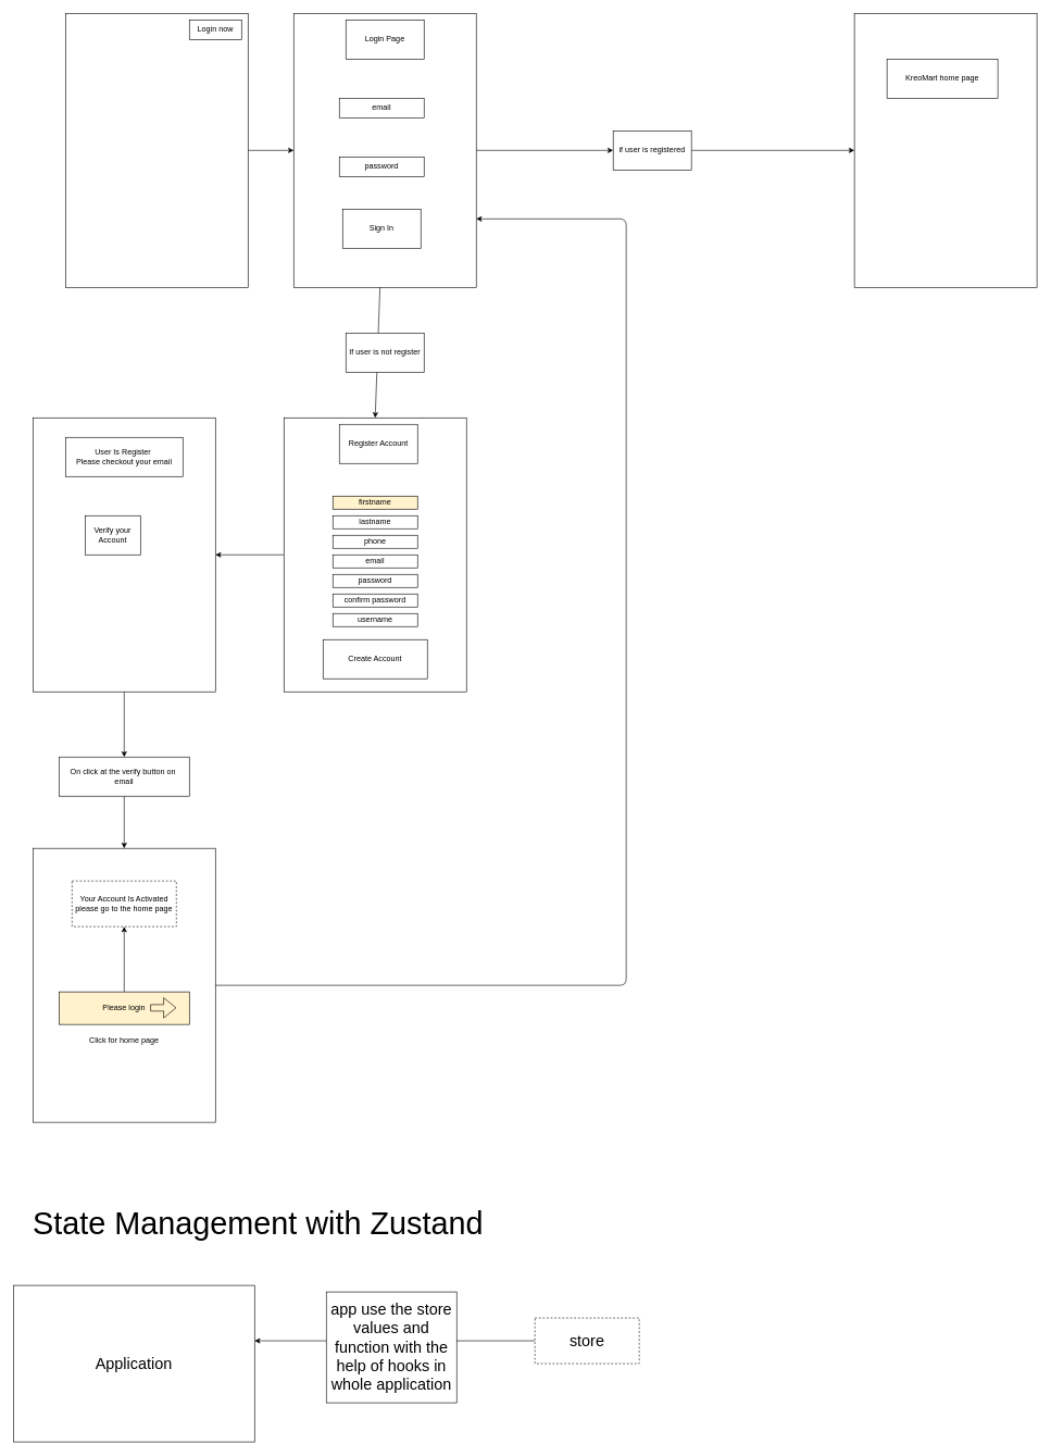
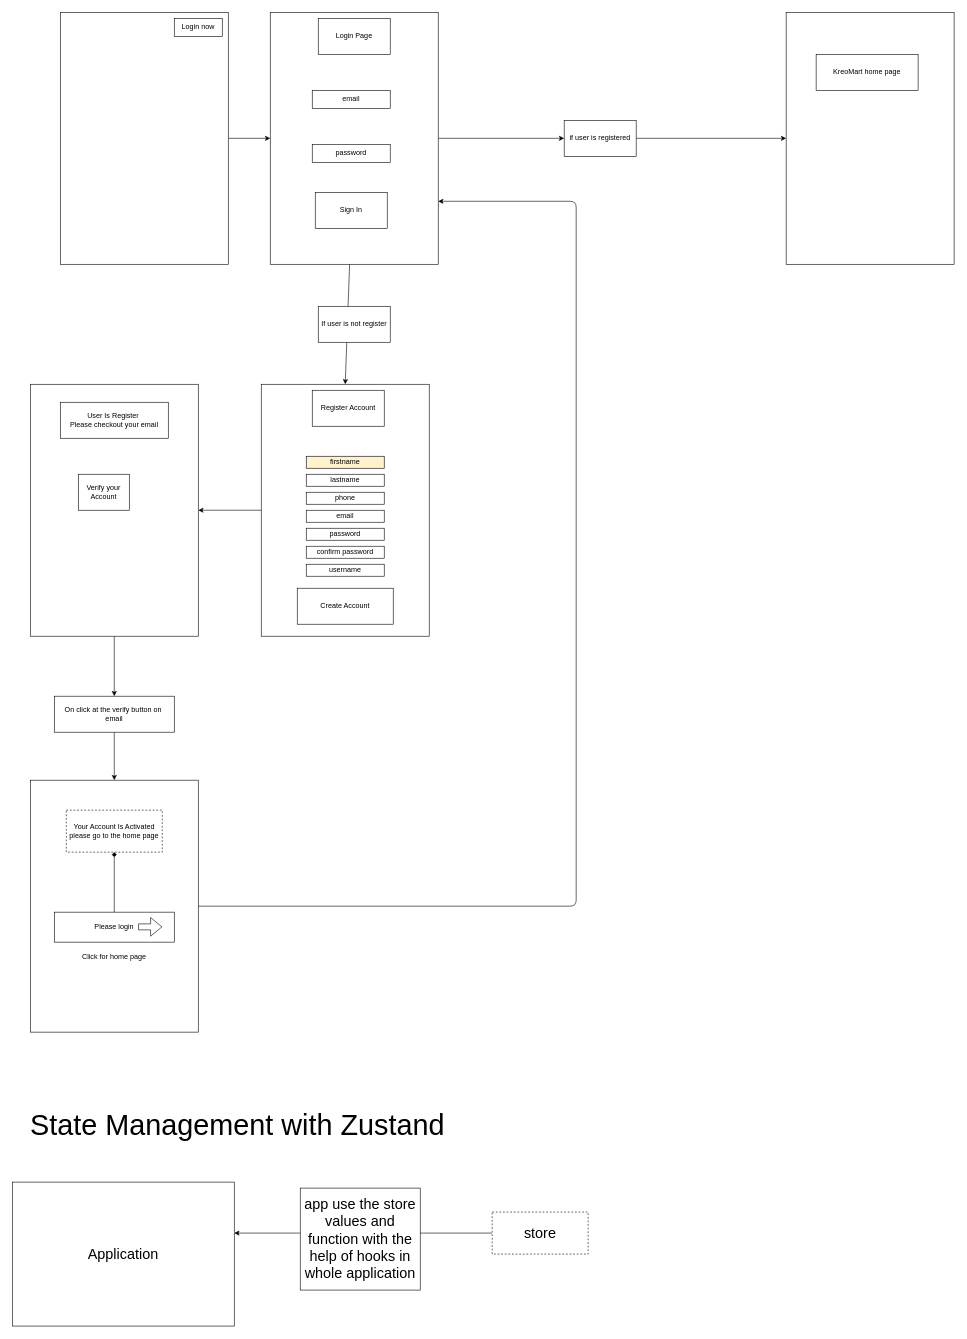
  <mxCell id="0" />
  <mxCell id="1" parent="0" />
  <mxCell id="2" style="edgeStyle=none;html=1;entryX=0;entryY=0.5;entryDx=0;entryDy=0;" parent="1" source="3" target="7" edge="1"><mxGeometry relative="1" as="geometry" /></mxCell>
  <mxCell id="3" value="" style="rounded=0;whiteSpace=wrap;html=1;" parent="1" vertex="1"><mxGeometry x="100" y="20" width="280" height="420" as="geometry" /></mxCell>
  <mxCell id="4" value="Login now" style="rounded=0;whiteSpace=wrap;html=1;" parent="1" vertex="1"><mxGeometry x="290" y="30" width="80" height="30" as="geometry" /></mxCell>
  <mxCell id="5" style="edgeStyle=none;html=1;entryX=0.5;entryY=0;entryDx=0;entryDy=0;" parent="1" source="7" target="13" edge="1"><mxGeometry relative="1" as="geometry" /></mxCell>
  <mxCell id="6" style="edgeStyle=orthogonalEdgeStyle;html=1;entryX=0;entryY=0.5;entryDx=0;entryDy=0;" parent="1" source="7" target="39" edge="1"><mxGeometry relative="1" as="geometry" /></mxCell>
  <mxCell id="7" value="" style="rounded=0;whiteSpace=wrap;html=1;" parent="1" vertex="1"><mxGeometry x="450" y="20" width="280" height="420" as="geometry" /></mxCell>
  <mxCell id="8" value="Login Page" style="rounded=0;whiteSpace=wrap;html=1;" parent="1" vertex="1"><mxGeometry x="530" y="30" width="120" height="60" as="geometry" /></mxCell>
  <mxCell id="9" value="email" style="rounded=0;whiteSpace=wrap;html=1;" parent="1" vertex="1"><mxGeometry x="520" y="150" width="130" height="30" as="geometry" /></mxCell>
  <mxCell id="10" value="password" style="rounded=0;whiteSpace=wrap;html=1;" parent="1" vertex="1"><mxGeometry x="520" y="240" width="130" height="30" as="geometry" /></mxCell>
  <mxCell id="11" value="Sign In" style="rounded=0;whiteSpace=wrap;html=1;" parent="1" vertex="1"><mxGeometry x="525" y="320" width="120" height="60" as="geometry" /></mxCell>
  <mxCell id="12" style="edgeStyle=none;html=1;entryX=1;entryY=0.5;entryDx=0;entryDy=0;" parent="1" source="13" target="25" edge="1"><mxGeometry relative="1" as="geometry" /></mxCell>
  <mxCell id="13" value="" style="rounded=0;whiteSpace=wrap;html=1;" parent="1" vertex="1"><mxGeometry x="435" y="640" width="280" height="420" as="geometry" /></mxCell>
  <mxCell id="14" value="If user is not register" style="rounded=0;whiteSpace=wrap;html=1;" parent="1" vertex="1"><mxGeometry x="530" y="510" width="120" height="60" as="geometry" /></mxCell>
  <mxCell id="15" value="Register Account" style="rounded=0;whiteSpace=wrap;html=1;" parent="1" vertex="1"><mxGeometry x="520" y="650" width="120" height="60" as="geometry" /></mxCell>
  <mxCell id="16" value="firstname" style="rounded=0;whiteSpace=wrap;html=1;fillColor=#fff2cc;" parent="1" vertex="1"><mxGeometry x="510" y="760" width="130" height="20" as="geometry" /></mxCell>
  <mxCell id="17" value="lastname" style="rounded=0;whiteSpace=wrap;html=1;" parent="1" vertex="1"><mxGeometry x="510" y="790" width="130" height="20" as="geometry" /></mxCell>
  <mxCell id="18" value="phone" style="rounded=0;whiteSpace=wrap;html=1;" parent="1" vertex="1"><mxGeometry x="510" y="820" width="130" height="20" as="geometry" /></mxCell>
  <mxCell id="19" value="email" style="rounded=0;whiteSpace=wrap;html=1;" parent="1" vertex="1"><mxGeometry x="510" y="850" width="130" height="20" as="geometry" /></mxCell>
  <mxCell id="20" value="password" style="rounded=0;whiteSpace=wrap;html=1;" parent="1" vertex="1"><mxGeometry x="510" y="880" width="130" height="20" as="geometry" /></mxCell>
  <mxCell id="21" value="username" style="rounded=0;whiteSpace=wrap;html=1;" parent="1" vertex="1"><mxGeometry x="510" y="940" width="130" height="20" as="geometry" /></mxCell>
  <mxCell id="22" value="confirm password" style="rounded=0;whiteSpace=wrap;html=1;" parent="1" vertex="1"><mxGeometry x="510" y="910" width="130" height="20" as="geometry" /></mxCell>
  <mxCell id="23" value="Create Account" style="rounded=0;whiteSpace=wrap;html=1;" parent="1" vertex="1"><mxGeometry x="495" y="980" width="160" height="60" as="geometry" /></mxCell>
  <mxCell id="24" style="edgeStyle=none;html=1;entryX=0.5;entryY=0;entryDx=0;entryDy=0;" parent="1" source="25" target="31" edge="1"><mxGeometry relative="1" as="geometry" /></mxCell>
  <mxCell id="25" value="" style="rounded=0;whiteSpace=wrap;html=1;" parent="1" vertex="1"><mxGeometry x="50" y="640" width="280" height="420" as="geometry" /></mxCell>
  <mxCell id="26" value="User Is Register&amp;nbsp;&lt;br&gt;Please checkout your email" style="rounded=0;whiteSpace=wrap;html=1;" parent="1" vertex="1"><mxGeometry x="100" y="670" width="180" height="60" as="geometry" /></mxCell>
  <mxCell id="27" value="Verify your Account" style="rounded=0;whiteSpace=wrap;html=1;" parent="1" vertex="1"><mxGeometry x="130" y="790" width="85" height="60" as="geometry" /></mxCell>
  <mxCell id="28" style="edgeStyle=orthogonalEdgeStyle;html=1;entryX=1;entryY=0.75;entryDx=0;entryDy=0;" parent="1" source="29" target="7" edge="1"><mxGeometry relative="1" as="geometry"><mxPoint x="960" y="310" as="targetPoint" /><Array as="points"><mxPoint x="960" y="1510" /><mxPoint x="960" y="335" /></Array></mxGeometry></mxCell>
  <mxCell id="29" value="" style="rounded=0;whiteSpace=wrap;html=1;" parent="1" vertex="1"><mxGeometry x="50" y="1300" width="280" height="420" as="geometry" /></mxCell>
  <mxCell id="30" style="edgeStyle=none;html=1;entryX=0.5;entryY=0;entryDx=0;entryDy=0;" parent="1" source="31" target="29" edge="1"><mxGeometry relative="1" as="geometry" /></mxCell>
  <mxCell id="31" value="On click at the verify button on&amp;nbsp;&lt;br&gt;email" style="rounded=0;whiteSpace=wrap;html=1;" parent="1" vertex="1"><mxGeometry x="90" y="1160" width="200" height="60" as="geometry" /></mxCell>
  <mxCell id="32" value="Your Account Is Activated please go to the home page" style="rounded=0;whiteSpace=wrap;html=1;dashed=1;" parent="1" vertex="1"><mxGeometry x="110" y="1350" width="160" height="70" as="geometry" /></mxCell>
- <mxCell id="33" value="" style="edgeStyle=none;html=1;" parent="1" source="34" target="32" edge="1"><mxGeometry relative="1" as="geometry" /></mxCell>
- <mxCell id="34" value="Please login" style="rounded=0;whiteSpace=wrap;html=1;fillColor=#fff2cc;" parent="1" vertex="1"><mxGeometry x="90" y="1520" width="200" height="50" as="geometry" /></mxCell>
+ <mxCell id="33" value="" style="edgeStyle=none;html=1;endArrow=diamond;" parent="1" source="34" target="32" edge="1"><mxGeometry relative="1" as="geometry" /></mxCell>
+ <mxCell id="34" value="Please login" style="rounded=0;whiteSpace=wrap;html=1;" parent="1" vertex="1"><mxGeometry x="90" y="1520" width="200" height="50" as="geometry" /></mxCell>
  <mxCell id="35" value="" style="shape=flexArrow;endArrow=classic;html=1;" parent="1" edge="1"><mxGeometry width="50" height="50" relative="1" as="geometry"><mxPoint x="230" y="1544.52" as="sourcePoint" /><mxPoint x="270" y="1544.52" as="targetPoint" /></mxGeometry></mxCell>
  <mxCell id="36" value="Click for home page" style="text;strokeColor=none;align=center;fillColor=none;html=1;verticalAlign=middle;whiteSpace=wrap;rounded=0;" parent="1" vertex="1"><mxGeometry x="120" y="1580" width="140" height="30" as="geometry" /></mxCell>
  <mxCell id="37" value="" style="rounded=0;whiteSpace=wrap;html=1;" parent="1" vertex="1"><mxGeometry x="1310" y="20" width="280" height="420" as="geometry" /></mxCell>
  <mxCell id="38" style="edgeStyle=orthogonalEdgeStyle;html=1;" parent="1" source="39" target="37" edge="1"><mxGeometry relative="1" as="geometry" /></mxCell>
  <mxCell id="39" value="if user is registered" style="rounded=0;whiteSpace=wrap;html=1;" parent="1" vertex="1"><mxGeometry x="940" y="200" width="120" height="60" as="geometry" /></mxCell>
  <mxCell id="40" value="KreoMart home page" style="rounded=0;whiteSpace=wrap;html=1;" parent="1" vertex="1"><mxGeometry x="1360" y="90" width="170" height="60" as="geometry" /></mxCell>
  <mxCell id="41" value="&lt;font style=&quot;font-size: 48px;&quot;&gt;State Management with Zustand&lt;/font&gt;" style="text;html=1;align=center;verticalAlign=middle;resizable=0;points=[];autosize=1;strokeColor=none;fillColor=none;" vertex="1" parent="1"><mxGeometry x="40" y="1840" width="710" height="70" as="geometry" /></mxCell>
  <mxCell id="42" value="Application" style="whiteSpace=wrap;html=1;fontSize=24;" vertex="1" parent="1"><mxGeometry x="20" y="1970" width="370" height="240" as="geometry" /></mxCell>
  <mxCell id="43" style="edgeStyle=none;html=1;fontSize=24;" edge="1" parent="1" source="44"><mxGeometry relative="1" as="geometry"><mxPoint x="390" y="2055" as="targetPoint" /></mxGeometry></mxCell>
  <mxCell id="44" value="store" style="whiteSpace=wrap;html=1;fontSize=24;dashed=1;" vertex="1" parent="1"><mxGeometry x="820" y="2020" width="160" height="70" as="geometry" /></mxCell>
  <mxCell id="45" value="&lt;span style=&quot;&quot;&gt;app use the store values and function with the help of hooks in whole application&lt;/span&gt;" style="whiteSpace=wrap;html=1;fontSize=24;" vertex="1" parent="1"><mxGeometry x="500" y="1980" width="200" height="170" as="geometry" /></mxCell>
